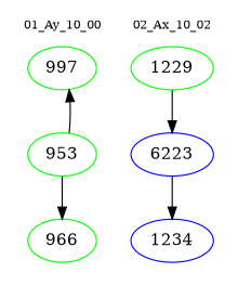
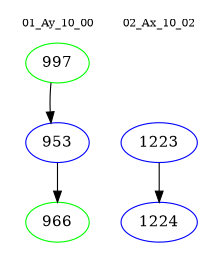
  digraph {
    node [color=green]
    edge [color=black]
    n1 [label=997]
-   n2 [label=953]
+   n2 [color=blue label=953]
    n3 [label=966]
-   n4 [label=1229]
-   n5 [color=blue label=6223]
-   n6 [color=blue label=1234]
+   n5 [color=blue label=1223]
+   n6 [color=blue label=1224]
    subgraph cluster_1 {
      color=white
      fontsize=10
      label="01_Ay_10_00"
      n1
      n2
      n3
    }
    subgraph cluster_2 {
      color=white
      fontsize=10
      label="02_Ax_10_02"
-     n4
      n5
      n6
    }
-   n2 -> n1
+   n1 -> n2
    n2 -> n3
-   n4 -> n5
    n5 -> n6
  }
